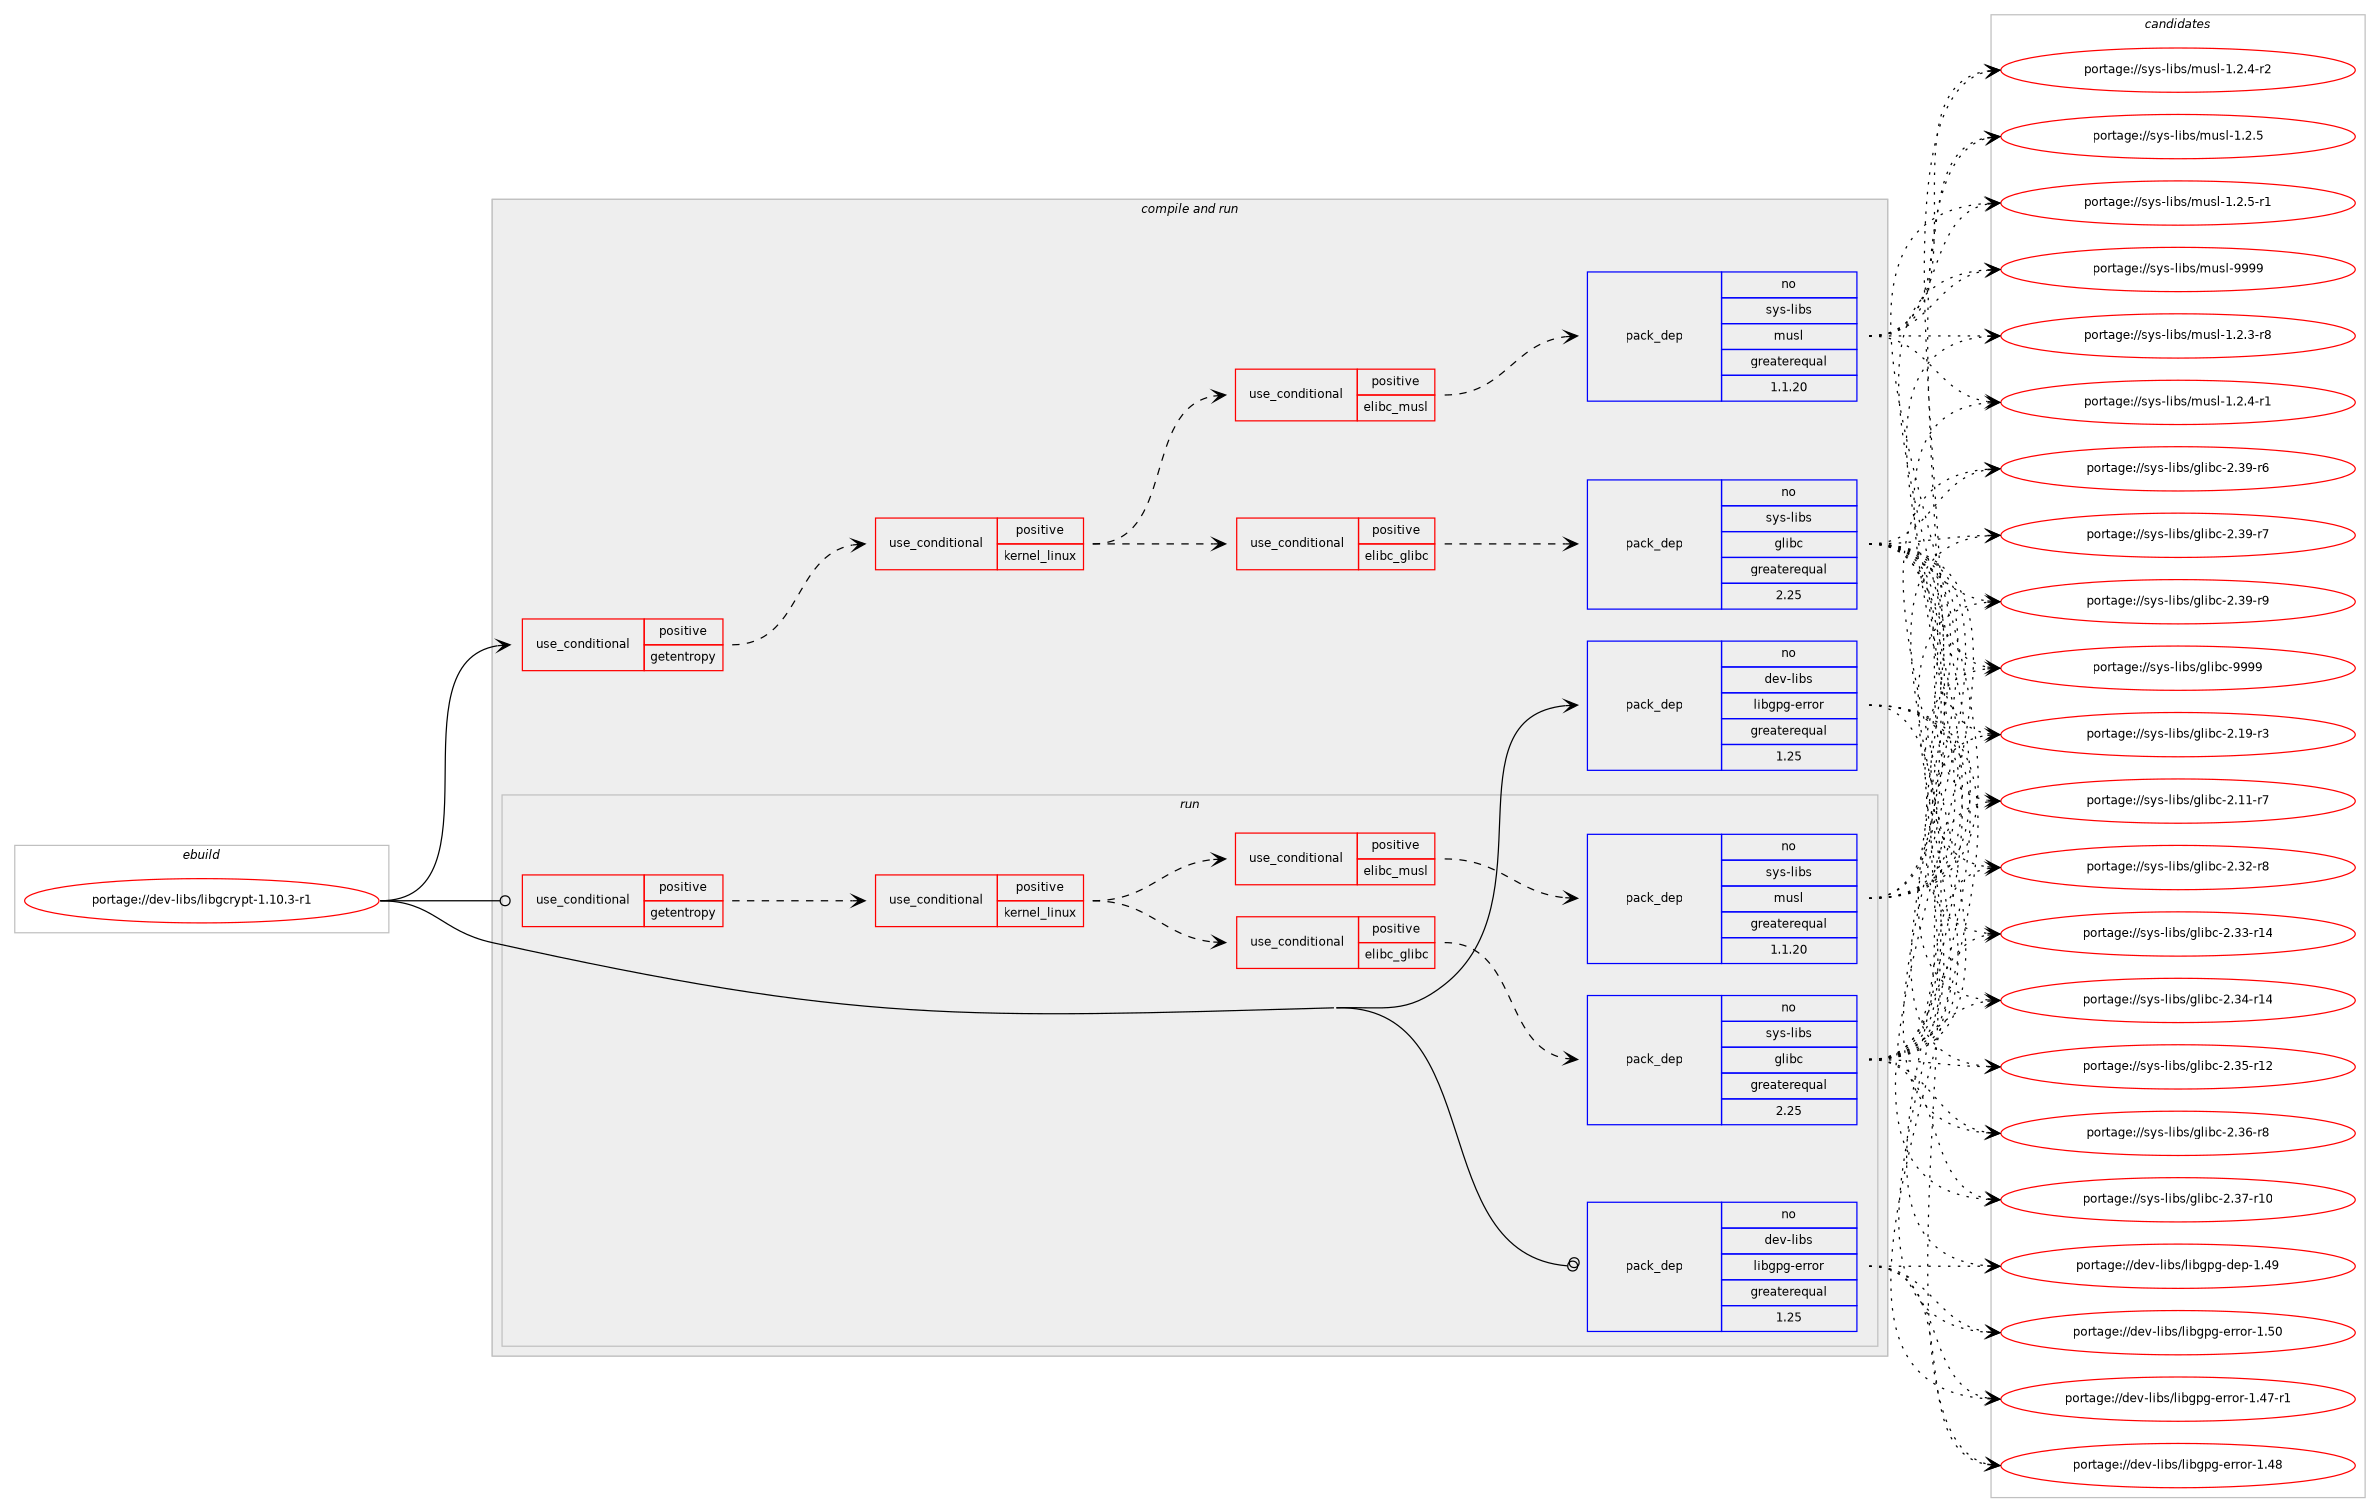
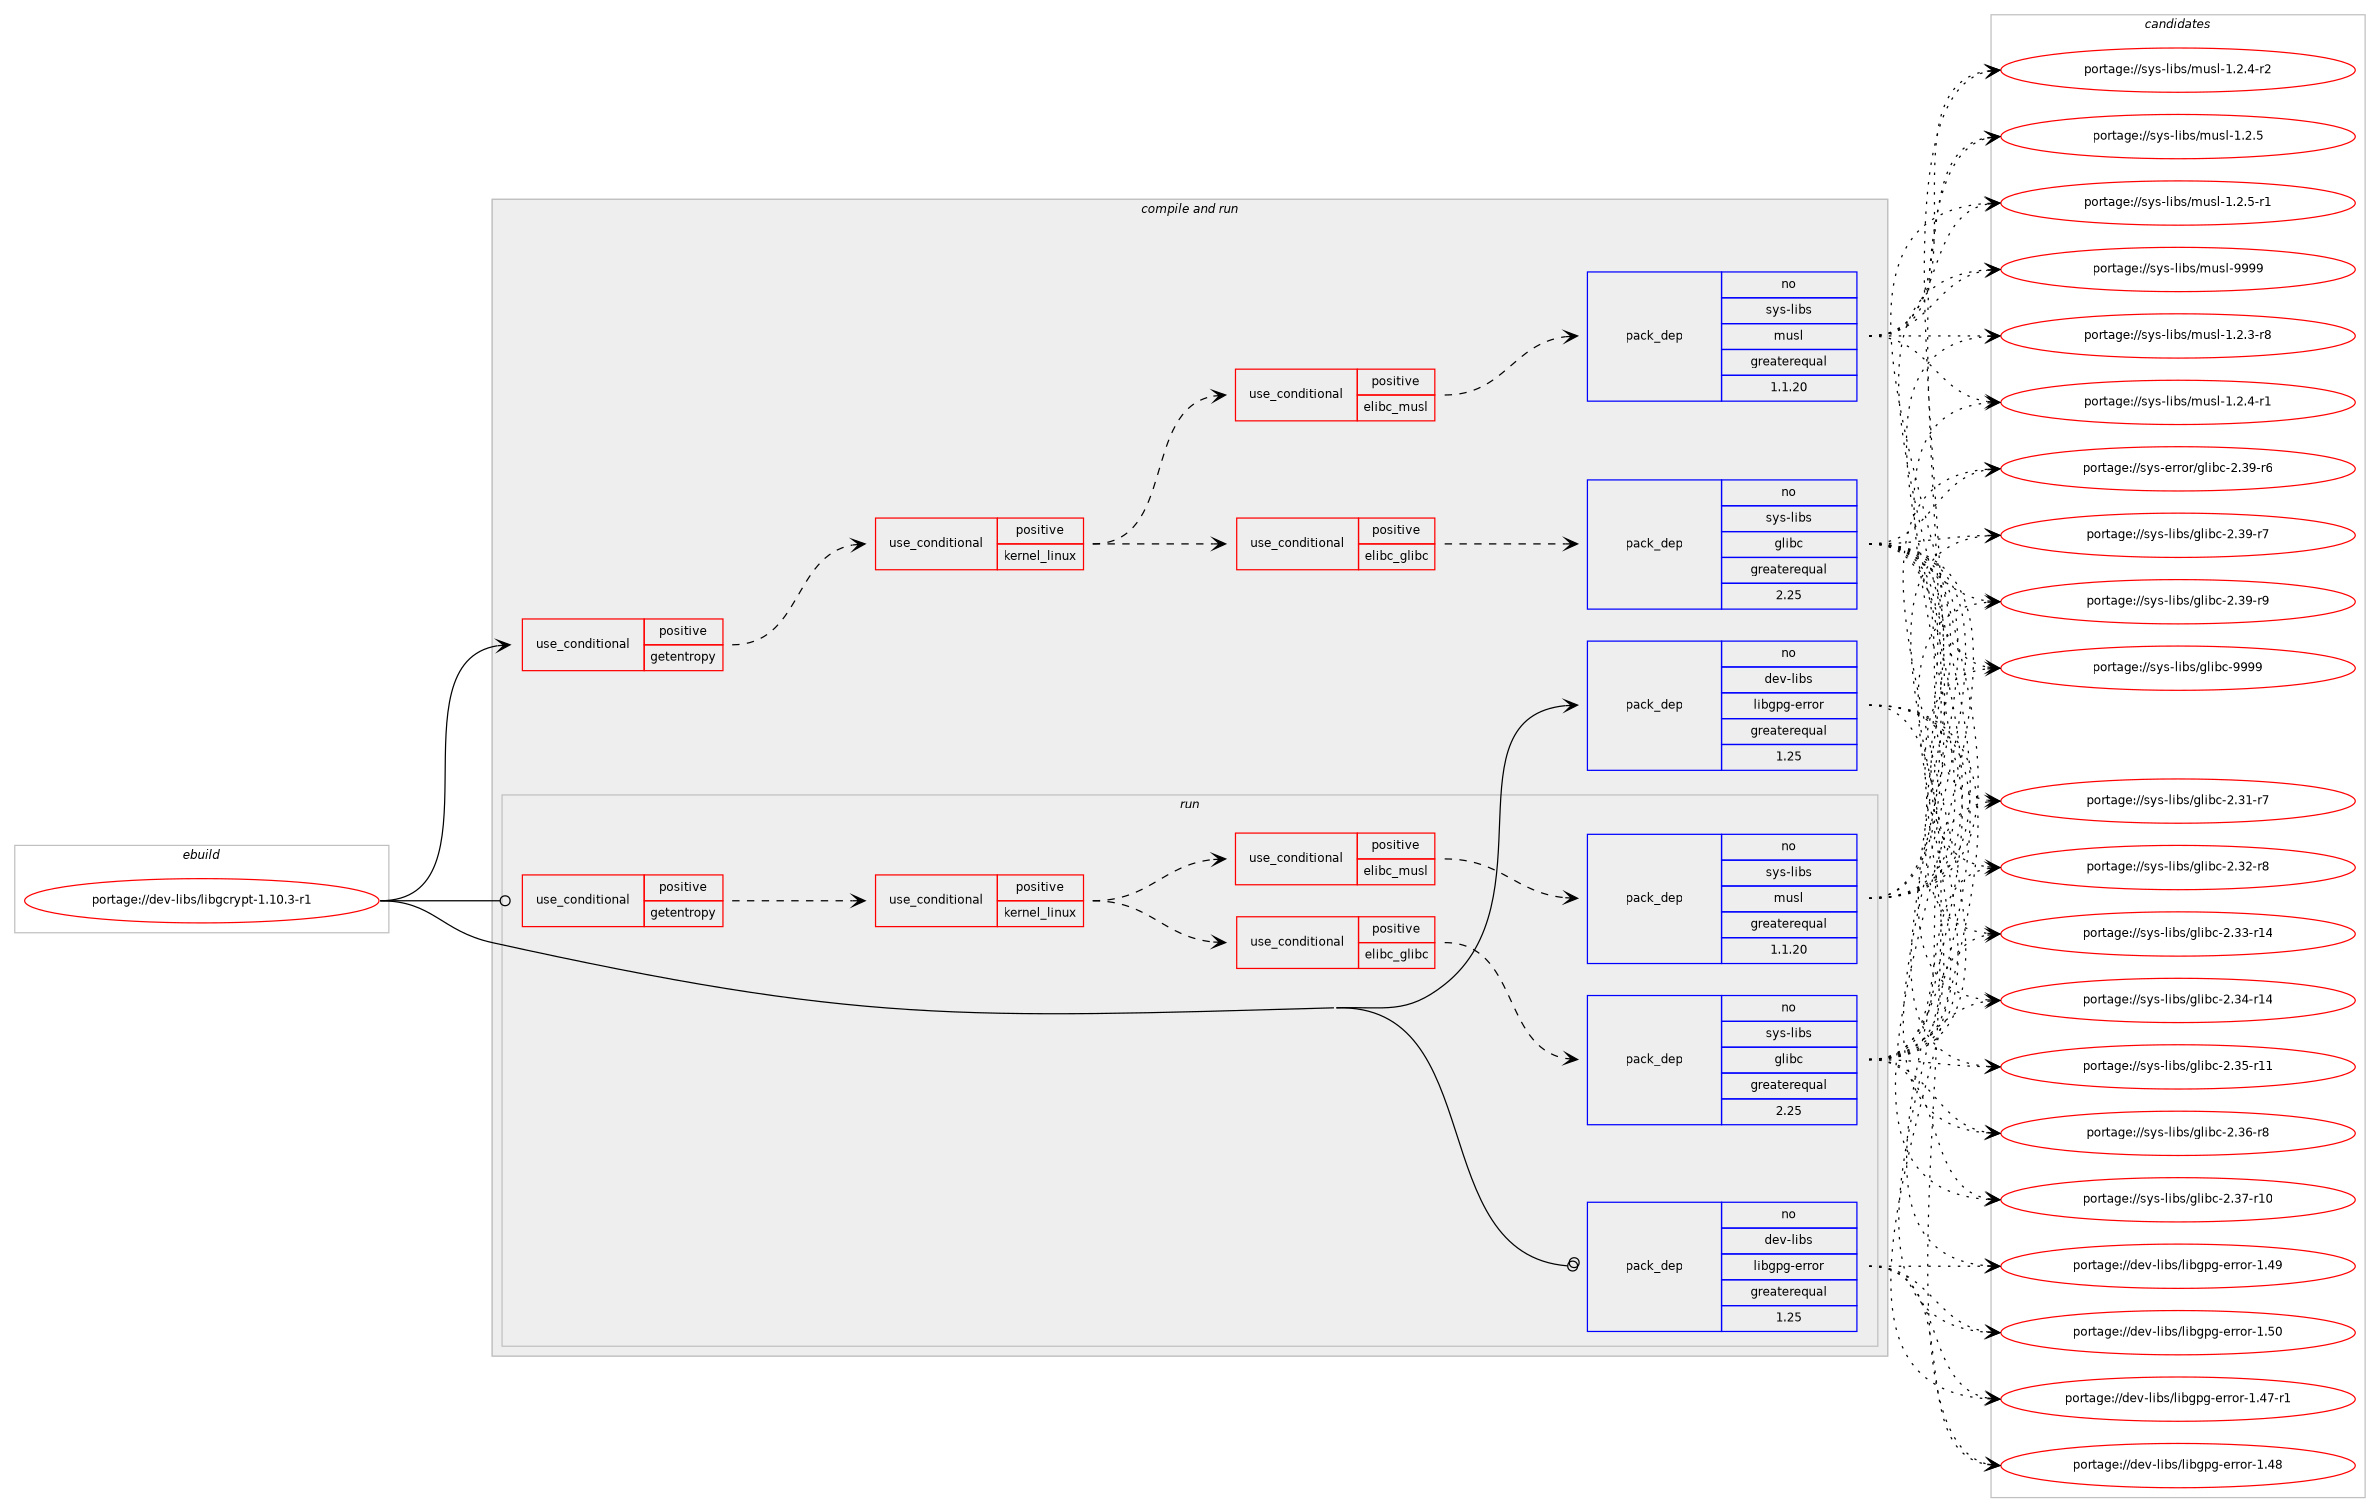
  digraph {
    compound=true
    concentrate=true
    fontname=Helvetica
    fontsize=10
    newrank=true
    rankdir=LR
    ranksep=1.5
    node [color=red fontname=Helvetica fontsize=10]
    edge [arrowhead=vee headport=w style=dotted tailport=e weight=100]
    n1 [label="portage://dev-libs/libgcrypt-1.10.3-r1" width=4]
    n2 [color=blue label=<<TABLE BORDER="0" CELLBORDER="1" CELLSPACING="0" CELLPADDING="4" WIDTH="220"><TR><TD ROWSPAN="6" CELLPADDING="30">pack_dep</TD></TR><TR><TD WIDTH="110">no</TD></TR><TR><TD>sys-libs</TD></TR><TR><TD>glibc</TD></TR><TR><TD>greaterequal</TD></TR><TR><TD>2.25</TD></TR></TABLE>> shape=none]
    n3 [label=<<TABLE BORDER="0" CELLBORDER="1" CELLSPACING="0" CELLPADDING="4"><TR><TD ROWSPAN="3" CELLPADDING="10">use_conditional</TD></TR><TR><TD>positive</TD></TR><TR><TD>elibc_glibc</TD></TR></TABLE>> shape=none]
    n4 [color=blue label=<<TABLE BORDER="0" CELLBORDER="1" CELLSPACING="0" CELLPADDING="4" WIDTH="220"><TR><TD ROWSPAN="6" CELLPADDING="30">pack_dep</TD></TR><TR><TD WIDTH="110">no</TD></TR><TR><TD>sys-libs</TD></TR><TR><TD>musl</TD></TR><TR><TD>greaterequal</TD></TR><TR><TD>1.1.20</TD></TR></TABLE>> shape=none]
    n5 [label=<<TABLE BORDER="0" CELLBORDER="1" CELLSPACING="0" CELLPADDING="4"><TR><TD ROWSPAN="3" CELLPADDING="10">use_conditional</TD></TR><TR><TD>positive</TD></TR><TR><TD>elibc_musl</TD></TR></TABLE>> shape=none]
    n6 [label=<<TABLE BORDER="0" CELLBORDER="1" CELLSPACING="0" CELLPADDING="4"><TR><TD ROWSPAN="3" CELLPADDING="10">use_conditional</TD></TR><TR><TD>positive</TD></TR><TR><TD>kernel_linux</TD></TR></TABLE>> shape=none]
    n7 [label=<<TABLE BORDER="0" CELLBORDER="1" CELLSPACING="0" CELLPADDING="4"><TR><TD ROWSPAN="3" CELLPADDING="10">use_conditional</TD></TR><TR><TD>positive</TD></TR><TR><TD>getentropy</TD></TR></TABLE>> shape=none]
    n8 [color=blue label=<<TABLE BORDER="0" CELLBORDER="1" CELLSPACING="0" CELLPADDING="4" WIDTH="220"><TR><TD ROWSPAN="6" CELLPADDING="30">pack_dep</TD></TR><TR><TD WIDTH="110">no</TD></TR><TR><TD>dev-libs</TD></TR><TR><TD>libgpg-error</TD></TR><TR><TD>greaterequal</TD></TR><TR><TD>1.25</TD></TR></TABLE>> shape=none]
    n9 [color=blue label=<<TABLE BORDER="0" CELLBORDER="1" CELLSPACING="0" CELLPADDING="4" WIDTH="220"><TR><TD ROWSPAN="6" CELLPADDING="30">pack_dep</TD></TR><TR><TD WIDTH="110">no</TD></TR><TR><TD>sys-libs</TD></TR><TR><TD>glibc</TD></TR><TR><TD>greaterequal</TD></TR><TR><TD>2.25</TD></TR></TABLE>> shape=none]
    n10 [label=<<TABLE BORDER="0" CELLBORDER="1" CELLSPACING="0" CELLPADDING="4"><TR><TD ROWSPAN="3" CELLPADDING="10">use_conditional</TD></TR><TR><TD>positive</TD></TR><TR><TD>elibc_glibc</TD></TR></TABLE>> shape=none]
    n11 [color=blue label=<<TABLE BORDER="0" CELLBORDER="1" CELLSPACING="0" CELLPADDING="4" WIDTH="220"><TR><TD ROWSPAN="6" CELLPADDING="30">pack_dep</TD></TR><TR><TD WIDTH="110">no</TD></TR><TR><TD>sys-libs</TD></TR><TR><TD>musl</TD></TR><TR><TD>greaterequal</TD></TR><TR><TD>1.1.20</TD></TR></TABLE>> shape=none]
    n12 [label=<<TABLE BORDER="0" CELLBORDER="1" CELLSPACING="0" CELLPADDING="4"><TR><TD ROWSPAN="3" CELLPADDING="10">use_conditional</TD></TR><TR><TD>positive</TD></TR><TR><TD>elibc_musl</TD></TR></TABLE>> shape=none]
    n13 [label=<<TABLE BORDER="0" CELLBORDER="1" CELLSPACING="0" CELLPADDING="4"><TR><TD ROWSPAN="3" CELLPADDING="10">use_conditional</TD></TR><TR><TD>positive</TD></TR><TR><TD>kernel_linux</TD></TR></TABLE>> shape=none]
    n14 [label=<<TABLE BORDER="0" CELLBORDER="1" CELLSPACING="0" CELLPADDING="4"><TR><TD ROWSPAN="3" CELLPADDING="10">use_conditional</TD></TR><TR><TD>positive</TD></TR><TR><TD>getentropy</TD></TR></TABLE>> shape=none]
    n15 [color=blue label=<<TABLE BORDER="0" CELLBORDER="1" CELLSPACING="0" CELLPADDING="4" WIDTH="220"><TR><TD ROWSPAN="6" CELLPADDING="30">pack_dep</TD></TR><TR><TD WIDTH="110">no</TD></TR><TR><TD>dev-libs</TD></TR><TR><TD>libgpg-error</TD></TR><TR><TD>greaterequal</TD></TR><TR><TD>1.25</TD></TR></TABLE>> shape=none]
-   n16 [label="portage://sys-libs/glibc-2.19-r3" width=4]
-   n17 [label="portage://sys-libs/glibc-2.11-r7" width=4]
+   n17 [label="portage://sys-libs/glibc-2.31-r7" width=4]
    n18 [label="portage://sys-libs/glibc-2.32-r8" width=4]
    n19 [label="portage://sys-libs/glibc-2.33-r14" width=4]
    n20 [label="portage://sys-libs/glibc-2.34-r14" width=4]
-   n21 [label="portage://sys-libs/glibc-2.35-r12" width=4]
+   n21 [label="portage://sys-libs/glibc-2.35-r11" width=4]
    n22 [label="portage://sys-libs/glibc-2.36-r8" width=4]
    n23 [label="portage://sys-libs/glibc-2.37-r10" width=4]
-   n24 [label="portage://sys-libs/glibc-2.39-r6" width=4]
+   n24 [label="portage://sys-error/glibc-2.39-r6" width=4]
    n25 [label="portage://sys-libs/glibc-2.39-r7" width=4]
    n26 [label="portage://sys-libs/glibc-2.39-r9" width=4]
    n27 [label="portage://sys-libs/glibc-9999" width=4]
    n28 [label="portage://sys-libs/musl-1.2.3-r8" width=4]
    n29 [label="portage://sys-libs/musl-1.2.4-r1" width=4]
    n30 [label="portage://sys-libs/musl-1.2.4-r2" width=4]
    n31 [label="portage://sys-libs/musl-1.2.5" width=4]
    n32 [label="portage://sys-libs/musl-1.2.5-r1" width=4]
    n33 [label="portage://sys-libs/musl-9999" width=4]
    n34 [label="portage://dev-libs/libgpg-error-1.47-r1" width=4]
    n35 [label="portage://dev-libs/libgpg-error-1.48" width=4]
-   n36 [label="portage://dev-libs/libgpg-dep-1.49" width=4]
+   n36 [label="portage://dev-libs/libgpg-error-1.49" width=4]
    n37 [label="portage://dev-libs/libgpg-error-1.50" width=4]
    subgraph cluster_1 {
      color=gray
      label=<<i>ebuild</i>>
      rank=same
      n1
    }
    subgraph cluster_2 {
      color=gray
      label=<<i>dependencies</i>>
      subgraph cluster_3 {
        color=gray
        fillcolor="#eeeeee"
        label=<<i>compile</i>>
        style=filled
        subgraph sub_4 {
          color=gray
          fillcolor="#eeeeee"
          label=<<i>compile</i>>
          style=filled
          n7
          subgraph sub_5 {
            color=gray
            fillcolor="#eeeeee"
            label=<<i>compile</i>>
            style=filled
            n6
            subgraph sub_6 {
              color=gray
              fillcolor="#eeeeee"
              label=<<i>compile</i>>
              style=filled
              n3
              subgraph sub_7 {
                color=gray
                fillcolor="#eeeeee"
                label=<<i>compile</i>>
                style=filled
                n2
              }
            }
            subgraph sub_8 {
              color=gray
              fillcolor="#eeeeee"
              label=<<i>compile</i>>
              style=filled
              n5
              subgraph sub_9 {
                color=gray
                fillcolor="#eeeeee"
                label=<<i>compile</i>>
                style=filled
                n4
              }
            }
          }
        }
        subgraph sub_10 {
          color=gray
          fillcolor="#eeeeee"
          label=<<i>compile</i>>
          style=filled
          n8
        }
      }
      subgraph cluster_11 {
        color=gray
        fillcolor="#eeeeee"
        label=<<i>compile and run</i>>
        style=filled
      }
      subgraph cluster_12 {
        color=gray
        fillcolor="#eeeeee"
        label=<<i>run</i>>
        style=filled
        subgraph sub_13 {
          color=gray
          fillcolor="#eeeeee"
          label=<<i>run</i>>
          style=filled
          n14
          subgraph sub_14 {
            color=gray
            fillcolor="#eeeeee"
            label=<<i>run</i>>
            style=filled
            n13
            subgraph sub_15 {
              color=gray
              fillcolor="#eeeeee"
              label=<<i>run</i>>
              style=filled
              n10
              subgraph sub_16 {
                color=gray
                fillcolor="#eeeeee"
                label=<<i>run</i>>
                style=filled
                n9
              }
            }
            subgraph sub_17 {
              color=gray
              fillcolor="#eeeeee"
              label=<<i>run</i>>
              style=filled
              n12
              subgraph sub_18 {
                color=gray
                fillcolor="#eeeeee"
                label=<<i>run</i>>
                style=filled
                n11
              }
            }
          }
        }
        subgraph sub_19 {
          color=gray
          fillcolor="#eeeeee"
          label=<<i>run</i>>
          style=filled
          n15
        }
      }
    }
    subgraph cluster_20 {
      color=gray
      label=<<i>candidates</i>>
      rank=same
      subgraph sub_21 {
        color=black
        label=<<i>candidates</i>>
        nodesep=1
        rank=same
-       n16
        n17
        n18
        n19
        n20
        n21
        n22
        n23
        n24
        n25
        n26
        n27
      }
      subgraph sub_22 {
        color=black
        label=<<i>candidates</i>>
        nodesep=1
        rank=same
        n28
        n29
        n30
        n31
        n32
        n33
      }
      subgraph sub_23 {
        color=black
        label=<<i>candidates</i>>
        nodesep=1
        rank=same
        n34
        n35
        n36
        n37
      }
      subgraph sub_24 {
        color=black
        label=<<i>candidates</i>>
        nodesep=1
        rank=same
-       n16
        n17
        n18
        n19
        n20
        n21
        n22
        n23
        n24
        n25
        n26
        n27
      }
      subgraph sub_25 {
        color=black
        label=<<i>candidates</i>>
        nodesep=1
        rank=same
        n28
        n29
        n30
        n31
        n32
        n33
      }
      subgraph sub_26 {
        color=black
        label=<<i>candidates</i>>
        nodesep=1
        rank=same
        n34
        n35
        n36
        n37
      }
    }
    n1 -> n7 [style=solid weight=20]
    n1 -> n8 [style=solid weight=20]
    n1 -> n14 [arrowhead=odot style=solid weight=20]
    n1 -> n15 [arrowhead=odot style=solid weight=20]
-   n2 -> n16
    n2 -> n17
    n2 -> n18
    n2 -> n19
    n2 -> n20
    n2 -> n21
    n2 -> n22
    n2 -> n23
    n2 -> n24
    n2 -> n25
    n2 -> n26
    n2 -> n27
    n3 -> n2 [style=dashed weight=20]
    n4 -> n28
    n4 -> n29
    n4 -> n30
    n4 -> n31
    n4 -> n32
    n4 -> n33
    n5 -> n4 [style=dashed weight=20]
    n6 -> n3 [style=dashed weight=20]
    n6 -> n5 [style=dashed weight=20]
    n7 -> n6 [style=dashed weight=20]
    n8 -> n34
    n8 -> n35
    n8 -> n36
    n8 -> n37
-   n9 -> n16
    n9 -> n17
    n9 -> n18
    n9 -> n19
    n9 -> n20
    n9 -> n21
    n9 -> n22
    n9 -> n23
    n9 -> n24
    n9 -> n25
    n9 -> n26
    n9 -> n27
    n10 -> n9 [style=dashed weight=20]
    n11 -> n28
    n11 -> n29
    n11 -> n30
    n11 -> n31
    n11 -> n32
    n11 -> n33
    n12 -> n11 [style=dashed weight=20]
    n13 -> n10 [style=dashed weight=20]
    n13 -> n12 [style=dashed weight=20]
    n14 -> n13 [style=dashed weight=20]
    n15 -> n34
    n15 -> n35
    n15 -> n36
    n15 -> n37
  }
